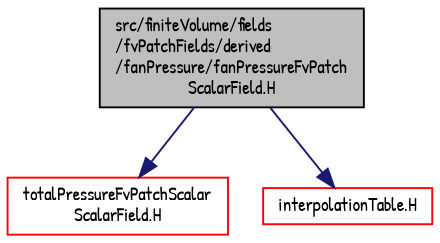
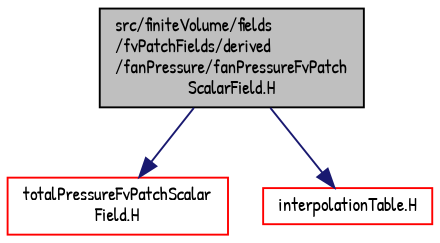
  digraph {
    fontname="Patrick Hand"
    node [color=red fontname="Patrick Hand" fontsize=10 shape=record]
    edge [color=midnightblue fontname="Patrick Hand" fontsize=10 labelfontname=Helvetica labelfontsize=10 style=solid]
    n1 [color=black fillcolor=grey75 fontcolor=black height=0.2 label="src/finiteVolume/fields\l/fvPatchFields/derived\l/fanPressure/fanPressureFvPatch\lScalarField.H" style=filled width=0.4]
-   n2 [height=0.2 label="totalPressureFvPatchScalar\lScalarField.H" width=0.4]
+   n2 [height=0.2 label="totalPressureFvPatchScalar\lField.H" width=0.4]
    n3 [height=0.2 label="interpolationTable.H" width=0.4]
    n1 -> n2
    n1 -> n3
  }
